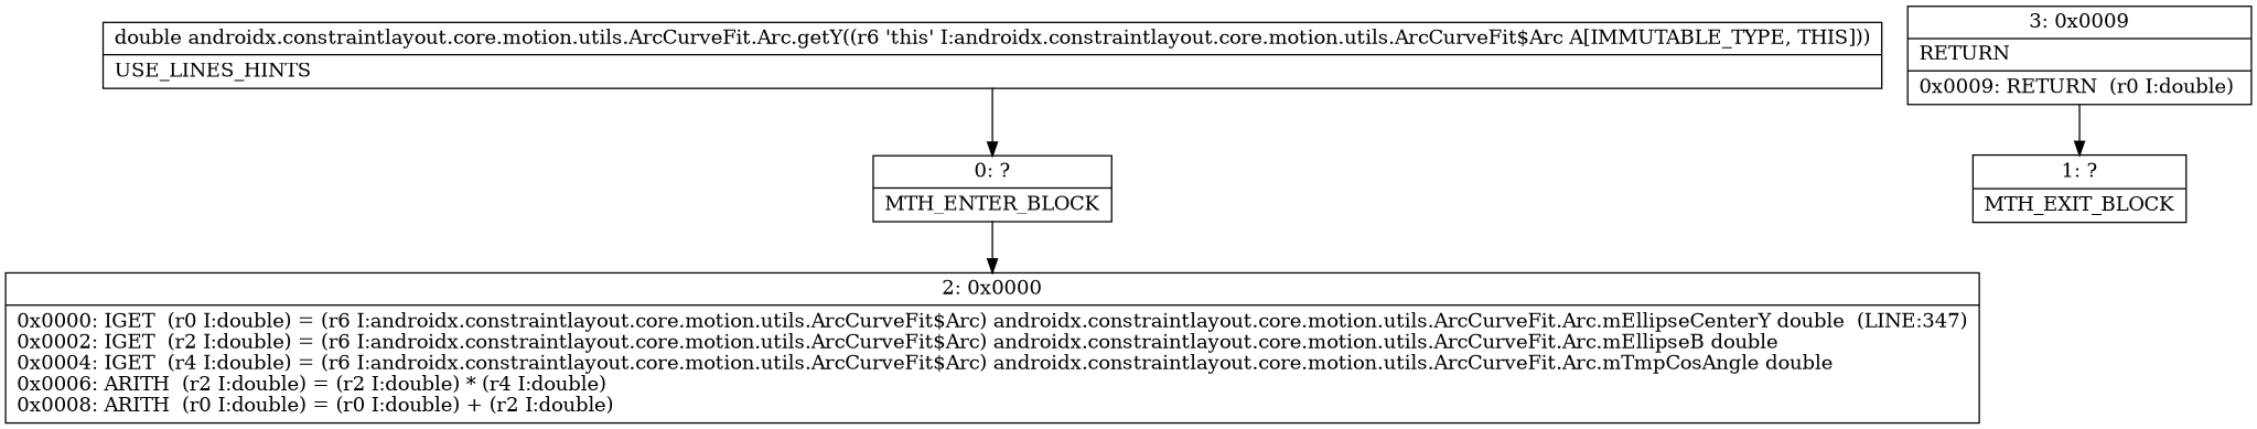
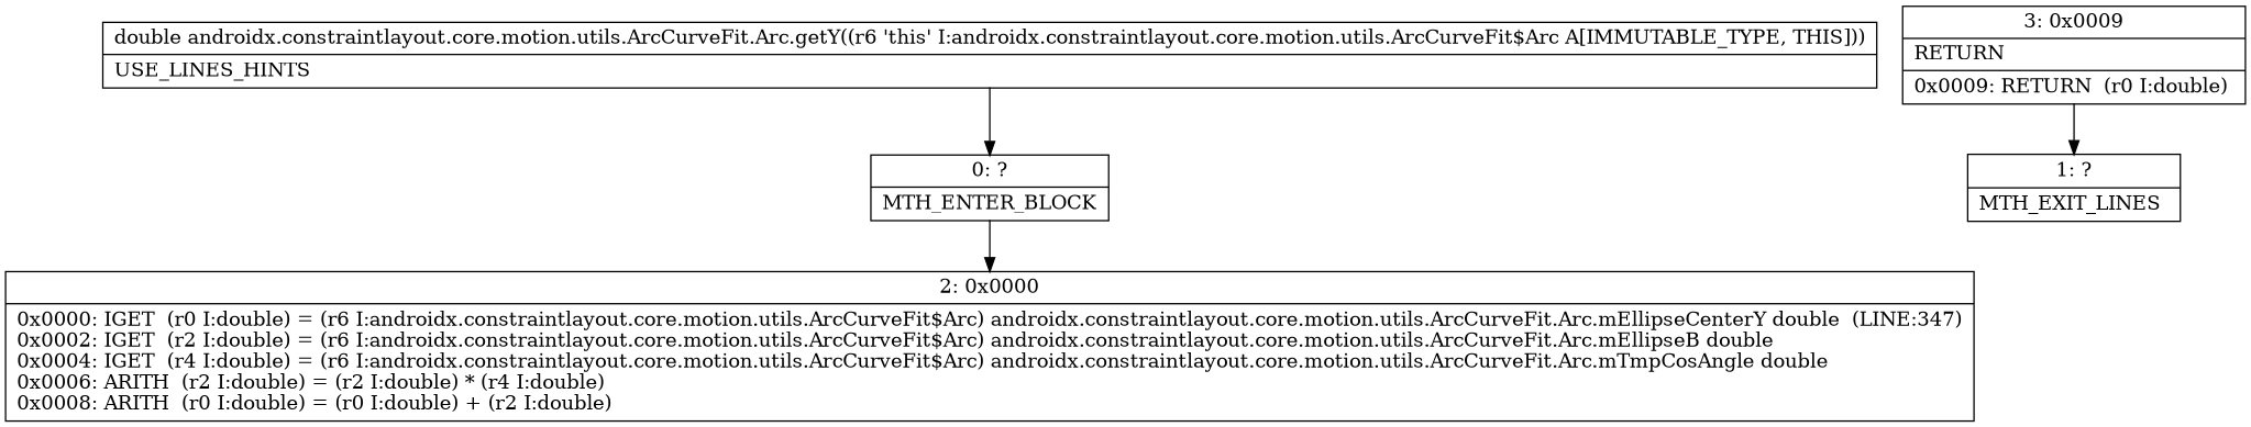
  digraph {
    node [shape=record]
    n1 [label="{0\:\ ?|MTH_ENTER_BLOCK\l}"]
    n2 [label="{2\:\ 0x0000|0x0000: IGET  (r0 I:double) = (r6 I:androidx.constraintlayout.core.motion.utils.ArcCurveFit$Arc) androidx.constraintlayout.core.motion.utils.ArcCurveFit.Arc.mEllipseCenterY double  (LINE:347)\l0x0002: IGET  (r2 I:double) = (r6 I:androidx.constraintlayout.core.motion.utils.ArcCurveFit$Arc) androidx.constraintlayout.core.motion.utils.ArcCurveFit.Arc.mEllipseB double \l0x0004: IGET  (r4 I:double) = (r6 I:androidx.constraintlayout.core.motion.utils.ArcCurveFit$Arc) androidx.constraintlayout.core.motion.utils.ArcCurveFit.Arc.mTmpCosAngle double \l0x0006: ARITH  (r2 I:double) = (r2 I:double) * (r4 I:double) \l0x0008: ARITH  (r0 I:double) = (r0 I:double) + (r2 I:double) \l}"]
    n3 [label="{3\:\ 0x0009|RETURN\l|0x0009: RETURN  (r0 I:double) \l}"]
-   n4 [label="{1\:\ ?|MTH_EXIT_BLOCK\l}"]
+   n4 [label="{1\:\ ?|MTH_EXIT_LINES\l}"]
    n5 [label="{double androidx.constraintlayout.core.motion.utils.ArcCurveFit.Arc.getY((r6 'this' I:androidx.constraintlayout.core.motion.utils.ArcCurveFit$Arc A[IMMUTABLE_TYPE, THIS]))  | USE_LINES_HINTS\l}"]
    n1 -> n2
    n3 -> n4
    n5 -> n1
  }
